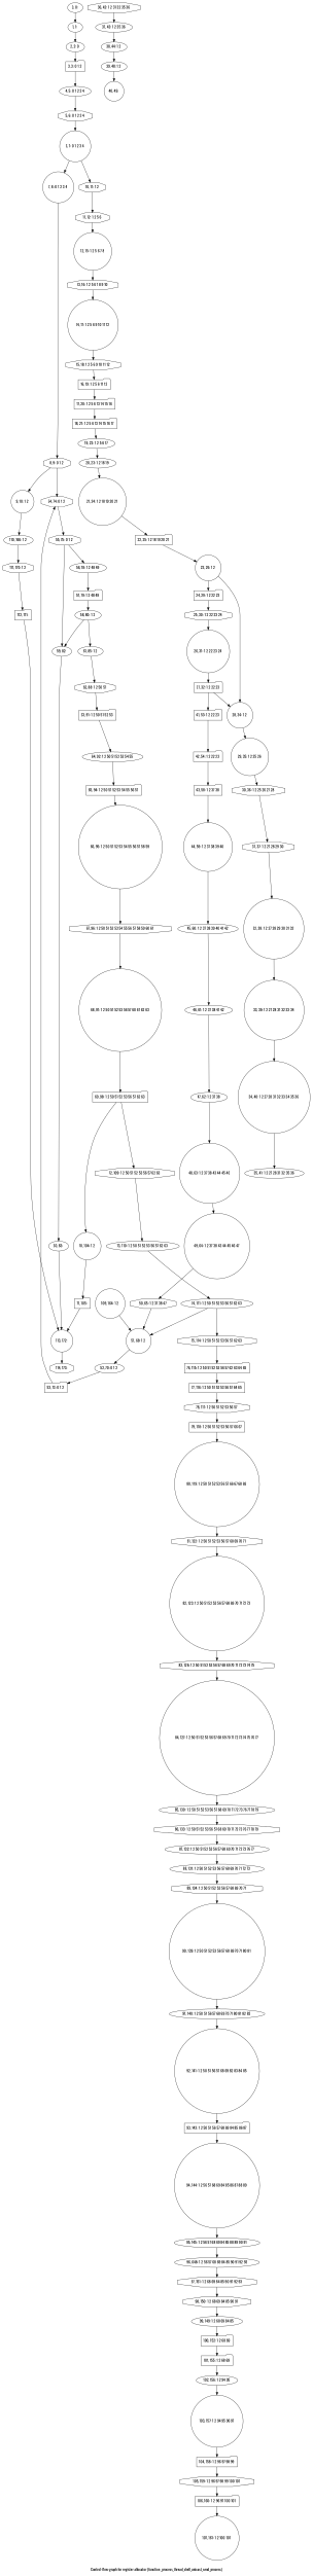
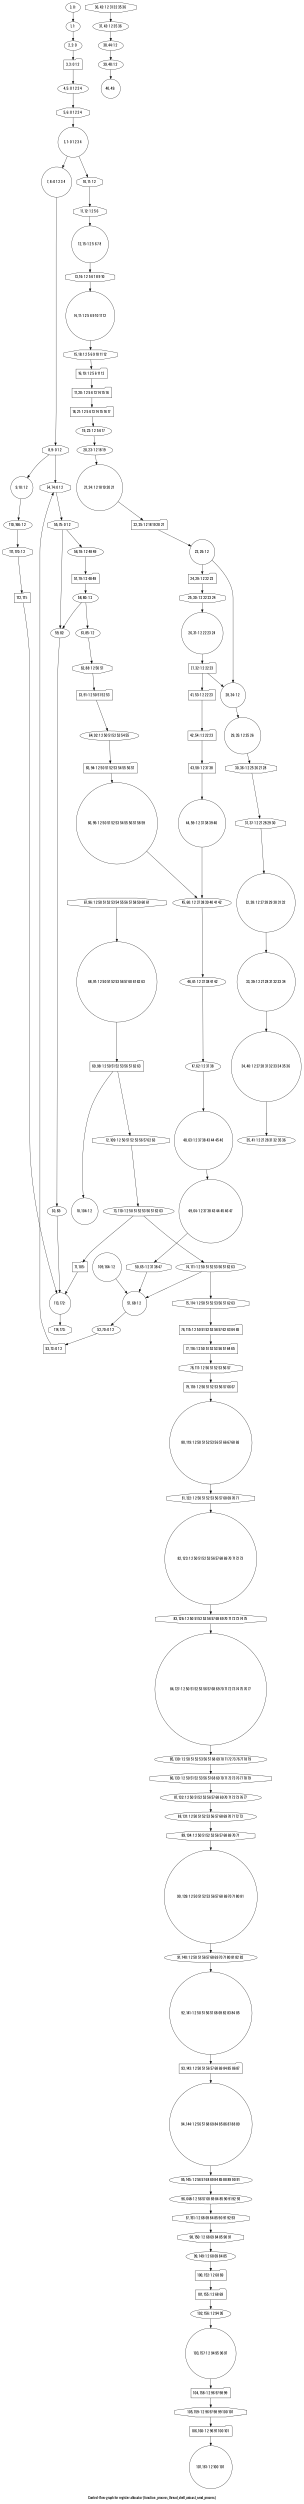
  digraph {
    fontname=Oswald
    label="Control-flow-graph for register allocator (function _process_thread_shell_unicast_send_process)"
    node [fontname=Oswald shape=ellipse]
    edge [fontname=Oswald]
    n1 [label="0, 0: "]
    n2 [label="1, 1: "]
    n3 [label="2, 2: 0 "]
    n4 [label="3, 3: 0 1 2 " shape=folder]
    n5 [label="4, 5: 0 1 2 3 4 "]
    n6 [label="5, 6: 0 1 2 3 4 " shape=octagon]
    n7 [label="6, 7: 0 1 2 3 4 " shape=circle]
    n8 [label="7, 8: 0 1 2 3 4 " shape=circle]
    n9 [label="10, 11: 1 2 " shape=octagon]
    n10 [label="8, 9: 0 1 2 " shape=octagon]
    n11 [label="11, 12: 1 2 5 6 " shape=octagon]
    n12 [label="9, 10: 1 2 " shape=circle]
    n13 [label="54, 74: 0 1 2 " shape=octagon]
    n14 [label="110, 166: 1 2 "]
    n15 [label="55, 75: 0 1 2 " shape=octagon]
    n16 [label="111, 170: 1 2 " shape=octagon]
    n17 [label="12, 15: 1 2 5 6 7 8 " shape=circle]
    n18 [label="13, 16: 1 2 5 6 7 8 9 10 " shape=octagon]
    n19 [label="14, 17: 1 2 5 6 9 10 11 12 " shape=circle]
    n20 [label="15, 18: 1 2 5 6 9 10 11 12 " shape=octagon]
    n21 [label="16, 19: 1 2 5 6 11 12 " shape=folder]
    n22 [label="17, 20: 1 2 5 6 13 14 15 16 " shape=folder]
    n23 [label="18, 21: 1 2 5 6 13 14 15 16 17 " shape=folder]
    n24 [label="19, 22: 1 2 5 6 17 "]
    n25 [label="20, 23: 1 2 18 19 "]
    n26 [label="21, 24: 1 2 18 19 20 21 " shape=circle]
    n27 [label="22, 25: 1 2 18 19 20 21 " shape=folder]
    n28 [label="23, 26: 1 2 " shape=circle]
    n29 [label="24, 29: 1 2 22 23 " shape=folder]
    n30 [label="28, 34: 1 2 " shape=circle]
    n31 [label="25, 30: 1 2 22 23 24 " shape=octagon]
    n32 [label="29, 35: 1 2 25 26 " shape=circle]
    n33 [label="26, 31: 1 2 22 23 24 " shape=circle]
    n34 [label="27, 32: 1 2 22 23 " shape=folder]
    n35 [label="41, 53: 1 2 22 23 " shape=folder]
    n36 [label="42, 54: 1 2 22 23 " shape=folder]
    n37 [label="30, 36: 1 2 25 26 27 28 " shape=octagon]
    n38 [label="31, 37: 1 2 27 28 29 30 " shape=octagon]
    n39 [label="32, 38: 1 2 27 28 29 30 31 32 " shape=circle]
    n40 [label="33, 39: 1 2 27 28 31 32 33 34 " shape=circle]
    n41 [label="34, 40: 1 2 27 28 31 32 33 34 35 36 " shape=circle]
    n42 [label="35, 41: 1 2 27 28 31 32 35 36 "]
    n43 [label="36, 42: 1 2 31 32 35 36 " shape=octagon]
    n44 [label="37, 43: 1 2 35 36 "]
    n45 [label="38, 44: 1 2 "]
    n46 [label="39, 48: 1 2 "]
    n47 [label="40, 49: " shape=circle]
    n48 [label="113, 172: " shape=circle]
    n49 [label="114, 173: " shape=octagon]
    n50 [label="43, 58: 1 2 37 38 " shape=folder]
    n51 [label="44, 59: 1 2 37 38 39 40 " shape=circle]
    n52 [label="45, 60: 1 2 37 38 39 40 41 42 "]
    n53 [label="46, 61: 1 2 37 38 41 42 "]
    n54 [label="47, 62: 1 2 37 38 "]
    n55 [label="48, 63: 1 2 37 38 43 44 45 46 " shape=circle]
    n56 [label="49, 64: 1 2 37 38 43 44 45 46 47 " shape=circle]
    n57 [label="50, 65: 1 2 37 38 47 " shape=octagon]
    n58 [label="51, 68: 1 2 " shape=circle]
    n59 [label="52, 70: 0 1 2 "]
    n60 [label="53, 73: 0 1 2 " shape=folder]
    n61 [label="56, 78: 1 2 48 49 "]
    n62 [label="59, 82: "]
    n63 [label="57, 79: 1 2 48 49 " shape=folder]
    n64 [label="60, 83: "]
    n65 [label="58, 80: 1 2 "]
    n66 [label="61, 85: 1 2 "]
    n67 [label="62, 88: 1 2 50 51 " shape=octagon]
    n68 [label="63, 91: 1 2 50 51 52 53 " shape=folder]
    n69 [label="64, 92: 1 2 50 51 52 53 54 55 "]
    n70 [label="65, 94: 1 2 50 51 52 53 54 55 56 57 " shape=folder]
    n71 [label="66, 95: 1 2 50 51 52 53 54 55 56 57 58 59 " shape=circle]
    n72 [label="67, 96: 1 2 50 51 52 53 54 55 56 57 58 59 60 61 " shape=octagon]
    n73 [label="68, 97: 1 2 50 51 52 53 56 57 60 61 62 63 " shape=circle]
    n74 [label="69, 98: 1 2 50 51 52 53 56 57 62 63 " shape=folder]
    n75 [label="70, 104: 1 2 " shape=circle]
    n76 [label="72, 109: 1 2 50 51 52 53 56 57 62 63 " shape=octagon]
    n77 [label="71, 105: " shape=folder]
    n78 [label="73, 110: 1 2 50 51 52 53 56 57 62 63 "]
    n79 [label="74, 111: 1 2 50 51 52 53 56 57 62 63 "]
    n80 [label="75, 114: 1 2 50 51 52 53 56 57 62 63 " shape=octagon]
    n81 [label="76, 115: 1 2 50 51 52 53 56 57 62 63 64 65 " shape=folder]
    n82 [label="77, 116: 1 2 50 51 52 53 56 57 64 65 " shape=folder]
    n83 [label="78, 117: 1 2 50 51 52 53 56 57 " shape=octagon]
    n84 [label="79, 118: 1 2 50 51 52 53 56 57 66 67 " shape=folder]
    n85 [label="80, 119: 1 2 50 51 52 53 56 57 66 67 68 69 " shape=circle]
    n86 [label="81, 122: 1 2 50 51 52 53 56 57 68 69 70 71 " shape=octagon]
    n87 [label="82, 123: 1 2 50 51 52 53 56 57 68 69 70 71 72 73 " shape=circle]
    n88 [label="83, 126: 1 2 50 51 52 53 56 57 68 69 70 71 72 73 74 75 " shape=octagon]
    n89 [label="84, 127: 1 2 50 51 52 53 56 57 68 69 70 71 72 73 74 75 76 77 " shape=circle]
    n90 [label="85, 130: 1 2 50 51 52 53 56 57 68 69 70 71 72 73 76 77 78 79 "]
    n91 [label="86, 133: 1 2 50 51 52 53 56 57 68 69 70 71 72 73 76 77 78 79 " shape=octagon]
    n92 [label="87, 132: 1 2 50 51 52 53 56 57 68 69 70 71 72 73 76 77 "]
    n93 [label="88, 131: 1 2 50 51 52 53 56 57 68 69 70 71 72 73 "]
    n94 [label="89, 134: 1 2 50 51 52 53 56 57 68 69 70 71 " shape=octagon]
    n95 [label="90, 139: 1 2 50 51 52 53 56 57 68 69 70 71 80 81 " shape=circle]
    n96 [label="91, 140: 1 2 50 51 56 57 68 69 70 71 80 81 82 83 "]
    n97 [label="92, 141: 1 2 50 51 56 57 68 69 82 83 84 85 " shape=circle]
    n98 [label="93, 143: 1 2 50 51 56 57 68 69 84 85 86 87 " shape=folder]
    n99 [label="94, 144: 1 2 56 57 68 69 84 85 86 87 88 89 " shape=circle]
    n100 [label="95, 145: 1 2 56 57 68 69 84 85 88 89 90 91 "]
    n101 [label="96, 648: 1 2 56 57 68 69 84 85 90 91 92 93"]
    n102 [label="97, 151: 1 2 68 69 84 85 90 91 92 93 " shape=octagon]
    n103 [label="98, 150: 1 2 68 69 84 85 90 91 " shape=octagon]
    n104 [label="99, 149: 1 2 68 69 84 85 "]
    n105 [label="100, 152: 1 2 68 69 " shape=folder]
    n106 [label="101, 155: 1 2 68 69 " shape=folder]
    n107 [label="102, 156: 1 2 94 95 "]
    n108 [label="103, 157: 1 2 94 95 96 97 " shape=circle]
    n109 [label="104, 158: 1 2 96 97 98 99 " shape=folder]
    n110 [label="105, 159: 1 2 96 97 98 99 100 101 " shape=octagon]
    n111 [label="106, 160: 1 2 96 97 100 101 " shape=folder]
    n112 [label="107, 161: 1 2 100 101 " shape=circle]
    n113 [label="109, 164: 1 2 " shape=circle]
    n114 [label="112, 171: " shape=folder]
    n1 -> n2
    n2 -> n3
    n3 -> n4
    n4 -> n5
    n5 -> n6
    n6 -> n7
    n7 -> n8
    n7 -> n9
    n8 -> n10
    n9 -> n11
    n10 -> n12
    n10 -> n13
    n11 -> n17
    n12 -> n14
    n13 -> n15
    n14 -> n16
    n15 -> n61
    n15 -> n62
    n16 -> n114
    n17 -> n18
    n18 -> n19
    n19 -> n20
    n20 -> n21
    n21 -> n22
    n22 -> n23
    n23 -> n24
    n24 -> n25
    n25 -> n26
    n26 -> n27
    n27 -> n28
    n28 -> n29
    n28 -> n30
    n29 -> n31
    n30 -> n32
    n31 -> n33
    n32 -> n37
    n33 -> n34
    n34 -> n30
    n34 -> n35
    n35 -> n36
    n36 -> n50
    n37 -> n38
    n38 -> n39
    n39 -> n40
    n40 -> n41
    n41 -> n42
    n43 -> n44
    n44 -> n45
    n45 -> n46
    n46 -> n47
    n48 -> n49
    n50 -> n51
    n51 -> n52
    n52 -> n53
    n53 -> n54
    n54 -> n55
    n55 -> n56
    n56 -> n57
    n57 -> n58
    n58 -> n59
    n59 -> n60
    n60 -> n13
    n61 -> n63
    n62 -> n64
    n63 -> n65
    n64 -> n48
    n65 -> n62
    n65 -> n66
    n66 -> n67
    n67 -> n68
    n68 -> n69
    n69 -> n70
    n70 -> n71
-   n71 -> n72
+   n71 -> n52
    n72 -> n73
    n73 -> n74
    n74 -> n75
    n74 -> n76
-   n75 -> n77
+   n78 -> n77
    n76 -> n78
    n77 -> n48
    n78 -> n79
    n79 -> n58
    n79 -> n80
    n80 -> n81
    n81 -> n82
    n82 -> n83
    n83 -> n84
    n84 -> n85
    n85 -> n86
    n86 -> n87
    n87 -> n88
    n88 -> n89
    n89 -> n90
    n90 -> n91
    n91 -> n92
    n92 -> n93
    n93 -> n94
    n94 -> n95
    n95 -> n96
    n96 -> n97
    n97 -> n98
    n98 -> n99
    n99 -> n100
    n100 -> n101
    n101 -> n102
    n102 -> n103
    n103 -> n104
    n104 -> n105
    n105 -> n106
    n106 -> n107
    n107 -> n108
    n108 -> n109
    n109 -> n110
    n110 -> n111
    n111 -> n112
    n113 -> n58
    n114 -> n48
  }
